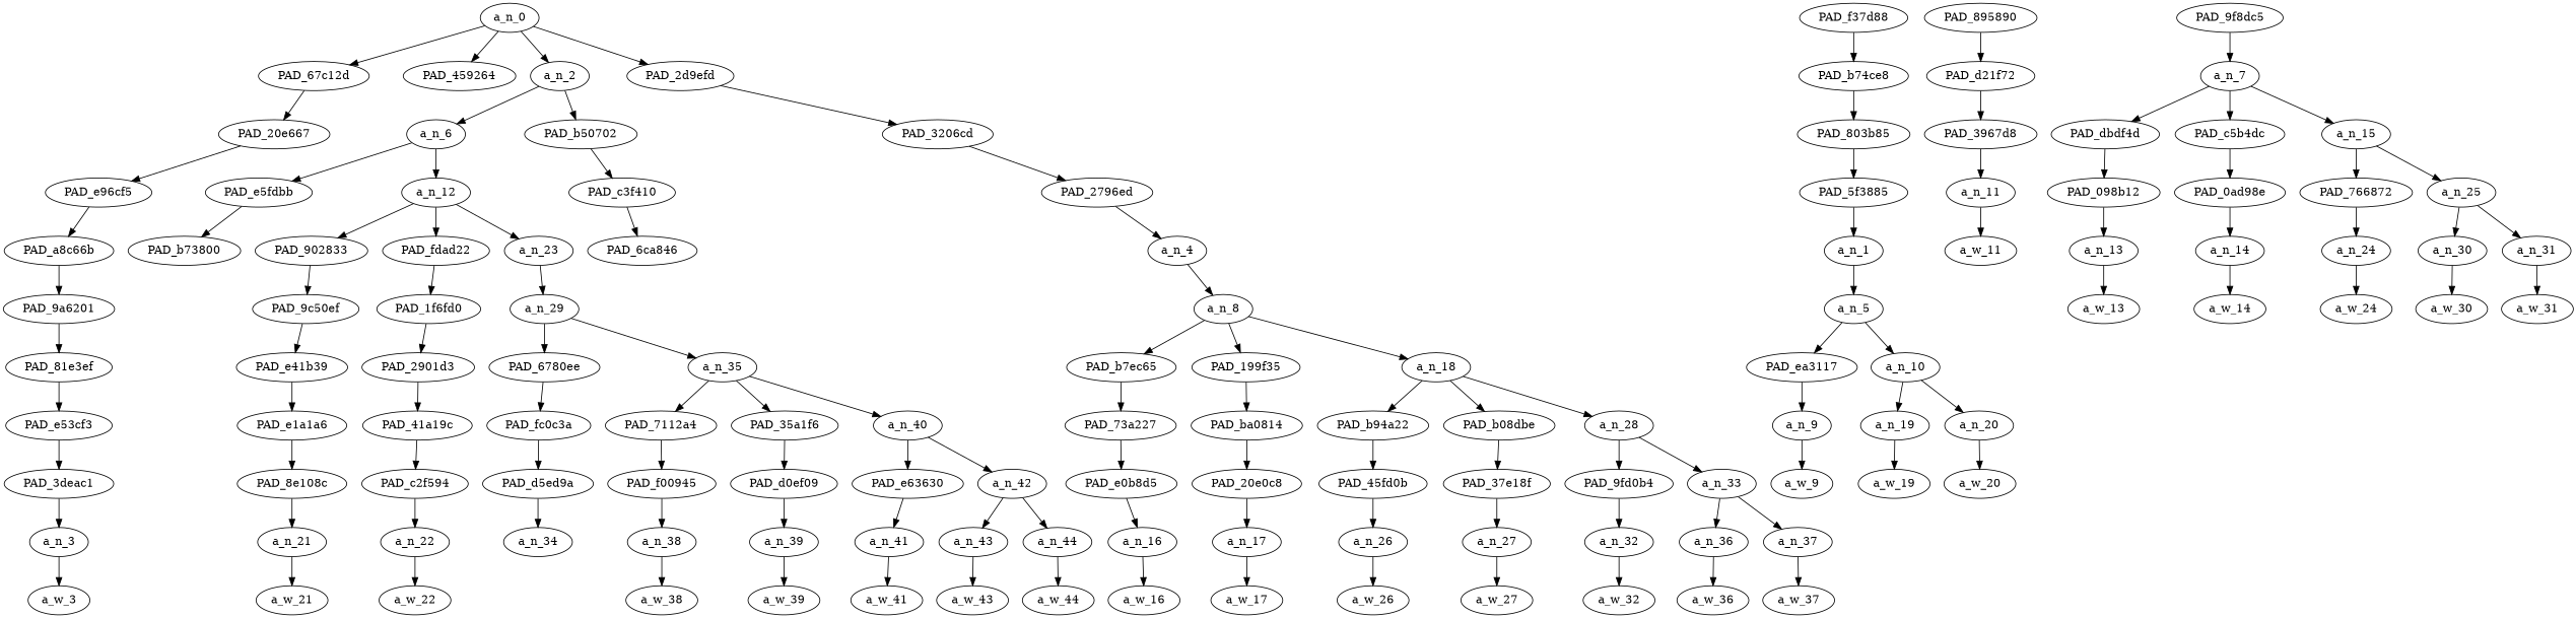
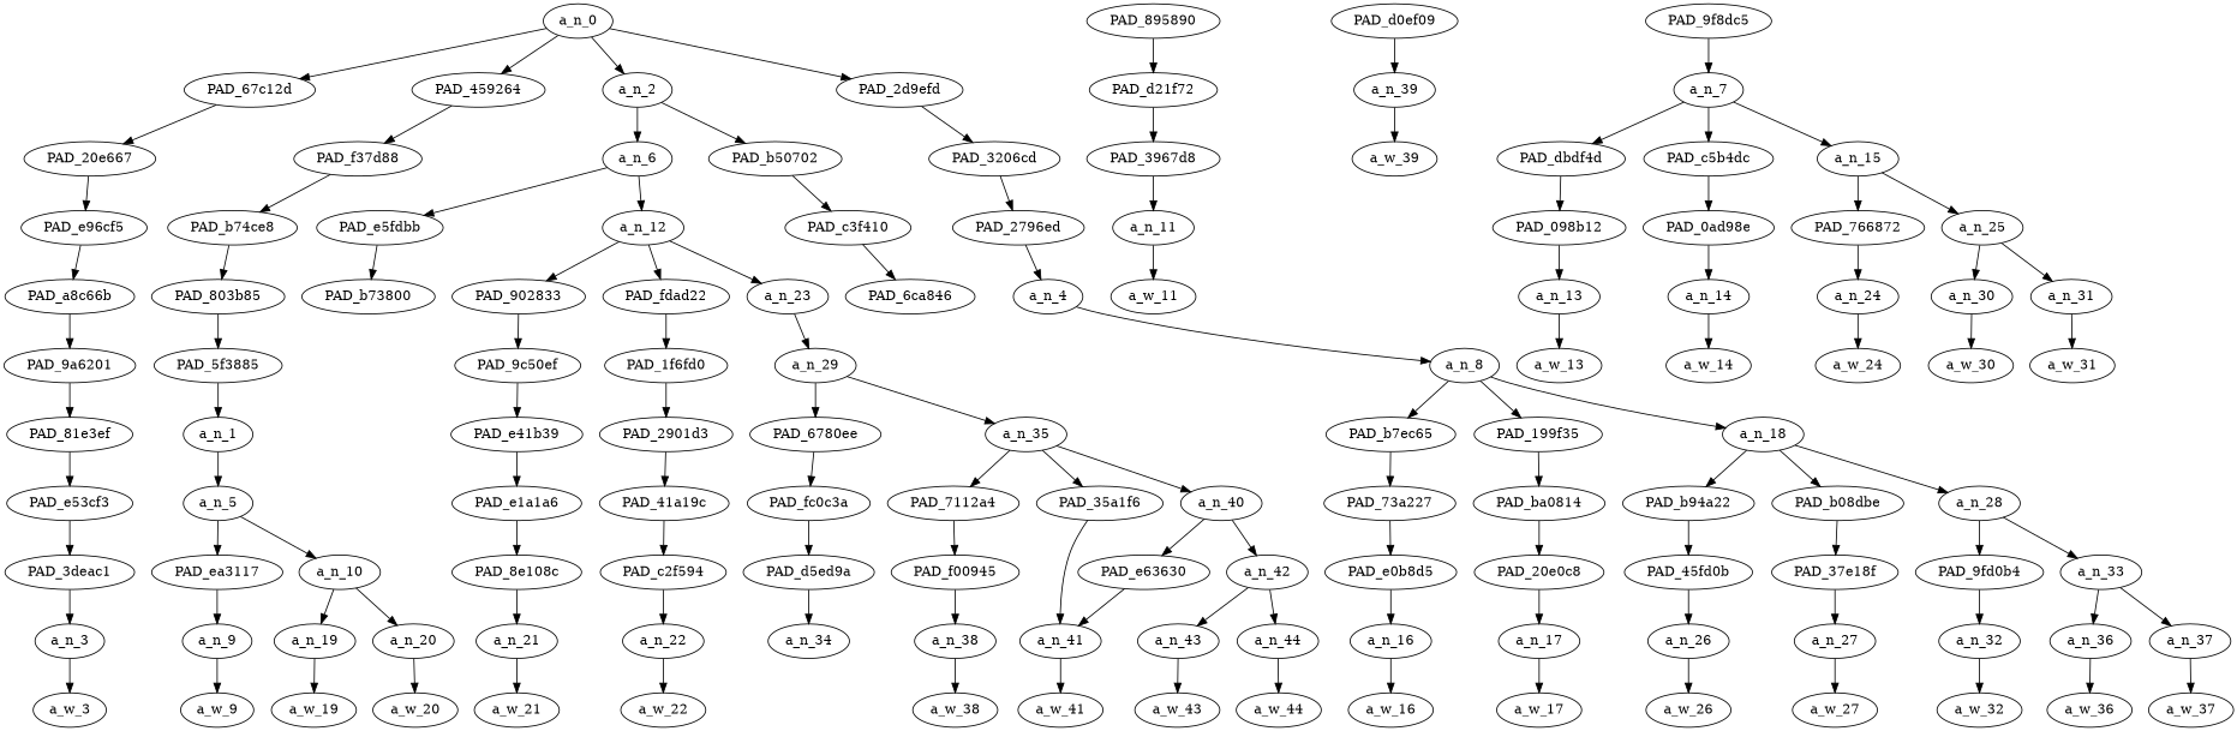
  strict digraph {
    node [div_dir=-1 index=0 level=1 text_span="[17]" value=0.02320854]
    a_n_0 [level=10 text_span="[0, 1, 2, 3, 4, 5, 6, 7, 8, 9, 10, 11, 12, 13, 14, 15, 16, 17, 18, 19, 20, 21, 22, 23, 24]" value=1.00000000]
    PAD_67c12d [div_dir=1 index=2 level=9]
    PAD_459264 [level=9 text_span="[0, 1, 2]" value=0.36364567]
    a_n_2 [index=1 level=9 text_span="[3, 4, 5, 6, 7, 8, 9, 10, 11, 12, 13, 14, 15, 16]" value=0.44562053]
    PAD_2d9efd [index=3 level=9 text_span="[18, 19, 20, 21, 22, 23, 24]" value=0.16741730]
    PAD_20e667 [div_dir=1 index=3 level=8]
    PAD_f37d88 [level=8 text_span="[0, 1, 2]" value=0.36364567]
    a_n_6 [index=1 level=8 text_span="[3, 4, 5, 6, 7, 8, 9, 10, 11]" value=0.35291328]
    PAD_b50702 [div_dir=1 index=2 level=8 text_span="[12, 13, 14, 15, 16]" value=0.09268208]
    PAD_3206cd [index=4 level=8 text_span="[18, 19, 20, 21, 22, 23, 24]" value=0.16741730]
    PAD_e96cf5 [div_dir=1 index=4 level=7]
    PAD_b74ce8 [level=7 text_span="[0, 1, 2]" value=0.36364567]
    PAD_e5fdbb [index=1 level=7 text_span="[3]" value=0.02983862]
    a_n_12 [index=2 level=7 text_span="[4, 5, 6, 7, 8, 9, 10, 11]" value=0.32301532]
    PAD_c3f410 [div_dir=1 index=3 level=7 text_span="[12, 13, 14, 15, 16]" value=0.09268208]
    PAD_2796ed [index=5 level=7 text_span="[18, 19, 20, 21, 22, 23, 24]" value=0.16741730]
    PAD_a8c66b [div_dir=1 index=6 level=6]
    PAD_9a6201 [div_dir=1 index=6 level=5]
    PAD_81e3ef [div_dir=1 index=7 level=4]
    PAD_e53cf3 [div_dir=1 index=11 level=3]
    PAD_3deac1 [div_dir=1 index=14 level=2]
    a_n_3 [div_dir=1 index=17]
    a_w_3 [div_dir=0 index=17 level=0 value=and]
    PAD_803b85 [level=6 text_span="[0, 1, 2]" value=0.36364567]
    PAD_5f3885 [level=5 text_span="[0, 1, 2]" value=0.36364567]
    a_n_1 [level=4 text_span="[0, 1, 2]" value=0.36364567]
    a_n_5 [level=3 text_span="[0, 1, 2]" value=0.36344053]
    PAD_ea3117 [level=2 text_span="[0]" value=0.08223127]
    a_n_10 [div_dir=1 index=1 level=2 text_span="[1, 2]" value=0.28100411]
    a_n_9 [text_span="[0]" value=0.08223127]
    a_n_19 [div_dir=1 index=1 text_span="[1]" value=0.08733734]
    a_n_20 [index=2 text_span="[2]" value=0.19365837]
    a_w_9 [div_dir=0 level=0 text_span="[0]" value=fight]
    a_w_19 [div_dir=0 index=1 level=0 text_span="[1]" value=white]
    a_w_20 [div_dir=0 index=2 level=0 text_span="[2]" value=apologists]
    PAD_b73800 [index=1 level=6 text_span="[3]" value=0.02983862]
    PAD_902833 [div_dir=1 index=2 level=6 text_span="[4]" value=0.02928838]
    PAD_fdad22 [index=3 level=6 text_span="[5]" value=0.06068561]
    a_n_23 [index=4 level=6 text_span="[6, 7, 8, 9, 10, 11]" value=0.23299509]
    PAD_6ca846 [div_dir=1 index=5 level=6 text_span="[12, 13, 14, 15, 16]" value=0.09268208]
    PAD_9c50ef [div_dir=1 index=2 level=5 text_span="[4]" value=0.02928838]
    PAD_1f6fd0 [index=3 level=5 text_span="[5]" value=0.06068561]
    a_n_29 [index=4 level=5 text_span="[6, 7, 8, 9, 10, 11]" value=0.23295061]
    PAD_895890 [index=1 level=4 text_span="[3]" value=0.02983862]
    PAD_d21f72 [index=1 level=3 text_span="[3]" value=0.02983862]
    n46 [index=2 label=PAD_3967d8 level=2 text_span="[3]" value=0.02983862]
    a_n_11 [index=3 text_span="[3]" value=0.02983862]
    a_w_11 [div_dir=0 index=3 level=0 text_span="[3]" value=i]
    PAD_e41b39 [div_dir=1 index=2 level=4 text_span="[4]" value=0.02928838]
    PAD_2901d3 [index=3 level=4 text_span="[5]" value=0.06068561]
    PAD_6780ee [index=4 level=4 text_span="[6]" value=0.02852707]
    a_n_35 [index=5 level=4 text_span="[7, 8, 9, 10, 11]" value=0.20437905]
    PAD_e1a1a6 [div_dir=1 index=2 level=3 text_span="[4]" value=0.02928838]
    PAD_8e108c [div_dir=1 index=3 level=2 text_span="[4]" value=0.02928838]
    a_n_21 [div_dir=1 index=4 text_span="[4]" value=0.02928838]
    a_w_21 [div_dir=0 index=4 level=0 text_span="[4]" value=am]
    PAD_41a19c [index=3 level=3 text_span="[5]" value=0.06068561]
    PAD_c2f594 [index=4 level=2 text_span="[5]" value=0.06068561]
    a_n_22 [index=5 text_span="[5]" value=0.06068561]
    a_w_22 [div_dir=0 index=5 level=0 text_span="[5]" value=white1]
    PAD_fc0c3a [index=4 level=3 text_span="[6]" value=0.02852707]
    PAD_7112a4 [index=5 level=3 text_span="[7]" value=0.02103633]
    PAD_35a1f6 [div_dir=1 index=6 level=3 text_span="[8]" value=0.01926424]
    a_n_40 [index=7 level=3 text_span="[9, 10, 11]" value=0.16406494]
    PAD_d5ed9a [index=5 level=2 text_span="[6]" value=0.02852707]
    PAD_f00945 [index=6 level=2 text_span="[7]" value=0.02103633]
    PAD_d0ef09 [div_dir=1 index=7 level=2 text_span="[8]" value=0.01926424]
    PAD_e63630 [index=8 level=2 text_span="[9]" value=0.10563933]
    a_n_42 [index=9 level=2 text_span="[10, 11]" value=0.05840539]
    a_n_34 [index=6 text_span="[6]" value=0.02852707]
    a_n_38 [index=7 text_span="[7]" value=0.02103633]
    a_n_39 [div_dir=1 index=8 text_span="[8]" value=0.01926424]
    a_n_41 [index=9 text_span="[9]" value=0.10563933]
    a_n_43 [div_dir=1 index=10 text_span="[10]" value=0.02399770]
    a_n_44 [index=11 text_span="[11]" value=0.03438566]
    a_w_38 [div_dir=0 index=7 level=0 text_span="[7]" value=have]
    a_w_39 [div_dir=0 index=8 level=0 text_span="[8]" value=not]
    a_w_41 [div_dir=0 index=9 level=0 text_span="[9]" value=terrorized]
    a_w_43 [div_dir=0 index=10 level=0 text_span="[10]" value=anyone]
    a_w_44 [div_dir=0 index=11 level=0 text_span="[11]" value=please]
    PAD_9f8dc5 [div_dir=1 index=5 level=5 text_span="[12, 13, 14, 15, 16]" value=0.09268208]
    a_n_7 [div_dir=1 index=6 level=4 text_span="[12, 13, 14, 15, 16]" value=0.09268208]
    PAD_dbdf4d [index=8 level=3 text_span="[12]" value=0.01531389]
    PAD_c5b4dc [index=9 level=3 text_span="[13]" value=0.01606578]
    a_n_15 [div_dir=1 index=10 level=3 text_span="[14, 15, 16]" value=0.06126202]
    PAD_098b12 [index=10 level=2 text_span="[12]" value=0.01531389]
    PAD_0ad98e [index=11 level=2 text_span="[13]" value=0.01606578]
    PAD_766872 [index=12 level=2 text_span="[14]" value=0.02506606]
    a_n_25 [div_dir=1 index=13 level=2 text_span="[15, 16]" value=0.03612209]
    a_n_13 [index=12 text_span="[12]" value=0.01531389]
    a_n_14 [index=13 text_span="[13]" value=0.01606578]
    a_n_24 [index=14 text_span="[14]" value=0.02506606]
    a_n_30 [div_dir=1 index=15 text_span="[15]" value=0.01664385]
    a_n_31 [div_dir=1 index=16 text_span="[16]" value=0.01938347]
    a_w_13 [div_dir=0 index=12 level=0 text_span="[12]" value=do]
    a_w_14 [div_dir=0 index=13 level=0 text_span="[13]" value=not1]
    a_w_24 [div_dir=0 index=14 level=0 text_span="[14]" value=speak]
    a_w_30 [div_dir=0 index=15 level=0 text_span="[15]" value=for]
    a_w_31 [div_dir=0 index=16 level=0 text_span="[16]" value=me]
    a_n_4 [index=7 level=6 text_span="[18, 19, 20, 21, 22, 23, 24]" value=0.16741730]
    a_n_8 [index=7 level=5 text_span="[18, 19, 20, 21, 22, 23, 24]" value=0.16738255]
    PAD_b7ec65 [index=8 level=4 text_span="[18]" value=0.01508000]
    PAD_199f35 [index=9 level=4 text_span="[19]" value=0.01484653]
    a_n_18 [index=10 level=4 text_span="[20, 21, 22, 23, 24]" value=0.13742127]
    PAD_73a227 [index=12 level=3 text_span="[18]" value=0.01508000]
    PAD_ba0814 [index=13 level=3 text_span="[19]" value=0.01484653]
    PAD_b94a22 [index=14 level=3 text_span="[20]" value=0.04529168]
    PAD_b08dbe [index=15 level=3 text_span="[21]" value=0.02199855]
    a_n_28 [div_dir=1 index=16 level=3 text_span="[22, 23, 24]" value=0.07010012]
    PAD_e0b8d5 [index=15 level=2 text_span="[18]" value=0.01508000]
    PAD_20e0c8 [index=16 level=2 text_span="[19]" value=0.01484653]
    PAD_45fd0b [index=17 level=2 text_span="[20]" value=0.04529168]
    PAD_37e18f [index=18 level=2 text_span="[21]" value=0.02199855]
    PAD_9fd0b4 [index=19 level=2 text_span="[22]" value=0.02974342]
    a_n_33 [div_dir=1 index=20 level=2 text_span="[23, 24]" value=0.04034477]
    a_n_16 [index=18 text_span="[18]" value=0.01508000]
    a_w_16 [div_dir=0 index=18 level=0 text_span="[18]" value=do1]
    a_n_17 [index=19 text_span="[19]" value=0.01484653]
    a_w_17 [div_dir=0 index=19 level=0 text_span="[19]" value=not2]
    a_n_26 [index=20 text_span="[20]" value=0.04529168]
    a_n_27 [index=21 text_span="[21]" value=0.02199855]
    a_n_32 [index=22 text_span="[22]" value=0.02974342]
    a_n_36 [div_dir=1 index=23 text_span="[23]" value=0.01751890]
    a_n_37 [div_dir=1 index=24 text_span="[24]" value=0.02274128]
    a_w_26 [div_dir=0 index=20 level=0 text_span="[20]" value=fucking]
    a_w_27 [div_dir=0 index=21 level=0 text_span="[21]" value=ever]
    a_w_32 [div_dir=0 index=22 level=0 text_span="[22]" value=apologize]
    a_w_36 [div_dir=0 index=23 level=0 text_span="[23]" value=for1]
    a_w_37 [div_dir=0 index=24 level=0 text_span="[24]" value=me1]
    a_n_0 -> PAD_67c12d
    a_n_0 -> PAD_459264
    a_n_0 -> a_n_2
    a_n_0 -> PAD_2d9efd
    PAD_67c12d -> PAD_20e667
+   PAD_459264 -> PAD_f37d88
    a_n_2 -> a_n_6
    a_n_2 -> PAD_b50702
    PAD_2d9efd -> PAD_3206cd
    PAD_20e667 -> PAD_e96cf5
    PAD_f37d88 -> PAD_b74ce8
    a_n_6 -> PAD_e5fdbb
    a_n_6 -> a_n_12
    PAD_b50702 -> PAD_c3f410
    PAD_3206cd -> PAD_2796ed
    PAD_e96cf5 -> PAD_a8c66b
    PAD_b74ce8 -> PAD_803b85
    PAD_e5fdbb -> PAD_b73800
    a_n_12 -> PAD_902833
    a_n_12 -> PAD_fdad22
    a_n_12 -> a_n_23
    PAD_c3f410 -> PAD_6ca846
    PAD_2796ed -> a_n_4
    PAD_a8c66b -> PAD_9a6201
    PAD_9a6201 -> PAD_81e3ef
    PAD_81e3ef -> PAD_e53cf3
    PAD_e53cf3 -> PAD_3deac1
    PAD_3deac1 -> a_n_3
    a_n_3 -> a_w_3
    PAD_803b85 -> PAD_5f3885
    PAD_5f3885 -> a_n_1
    a_n_1 -> a_n_5
    a_n_5 -> PAD_ea3117
    a_n_5 -> a_n_10
    PAD_ea3117 -> a_n_9
    a_n_10 -> a_n_19
    a_n_10 -> a_n_20
    a_n_9 -> a_w_9
    a_n_19 -> a_w_19
    a_n_20 -> a_w_20
    PAD_902833 -> PAD_9c50ef
    PAD_fdad22 -> PAD_1f6fd0
    a_n_23 -> a_n_29
    PAD_9c50ef -> PAD_e41b39
    PAD_1f6fd0 -> PAD_2901d3
    a_n_29 -> PAD_6780ee
    a_n_29 -> a_n_35
    PAD_895890 -> PAD_d21f72
    PAD_d21f72 -> n46
    n46 -> a_n_11
    a_n_11 -> a_w_11
    PAD_e41b39 -> PAD_e1a1a6
    PAD_2901d3 -> PAD_41a19c
    PAD_6780ee -> PAD_fc0c3a
    a_n_35 -> PAD_7112a4
    a_n_35 -> PAD_35a1f6
    a_n_35 -> a_n_40
    PAD_e1a1a6 -> PAD_8e108c
    PAD_8e108c -> a_n_21
    a_n_21 -> a_w_21
    PAD_41a19c -> PAD_c2f594
    PAD_c2f594 -> a_n_22
    a_n_22 -> a_w_22
    PAD_fc0c3a -> PAD_d5ed9a
    PAD_7112a4 -> PAD_f00945
-   PAD_35a1f6 -> PAD_d0ef09
+   PAD_35a1f6 -> a_n_41
    a_n_40 -> PAD_e63630
    a_n_40 -> a_n_42
    PAD_d5ed9a -> a_n_34
    PAD_f00945 -> a_n_38
    PAD_d0ef09 -> a_n_39
    PAD_e63630 -> a_n_41
    a_n_42 -> a_n_43
    a_n_42 -> a_n_44
    a_n_38 -> a_w_38
    a_n_39 -> a_w_39
    a_n_41 -> a_w_41
    a_n_43 -> a_w_43
    a_n_44 -> a_w_44
    PAD_9f8dc5 -> a_n_7
    a_n_7 -> PAD_dbdf4d
    a_n_7 -> PAD_c5b4dc
    a_n_7 -> a_n_15
    PAD_dbdf4d -> PAD_098b12
    PAD_c5b4dc -> PAD_0ad98e
    a_n_15 -> PAD_766872
    a_n_15 -> a_n_25
    PAD_098b12 -> a_n_13
    PAD_0ad98e -> a_n_14
    PAD_766872 -> a_n_24
    a_n_25 -> a_n_30
    a_n_25 -> a_n_31
    a_n_13 -> a_w_13
    a_n_14 -> a_w_14
    a_n_24 -> a_w_24
    a_n_30 -> a_w_30
    a_n_31 -> a_w_31
    a_n_4 -> a_n_8
    a_n_8 -> PAD_b7ec65
    a_n_8 -> PAD_199f35
    a_n_8 -> a_n_18
    PAD_b7ec65 -> PAD_73a227
    PAD_199f35 -> PAD_ba0814
    a_n_18 -> PAD_b94a22
    a_n_18 -> PAD_b08dbe
    a_n_18 -> a_n_28
    PAD_73a227 -> PAD_e0b8d5
    PAD_ba0814 -> PAD_20e0c8
    PAD_b94a22 -> PAD_45fd0b
    PAD_b08dbe -> PAD_37e18f
    a_n_28 -> PAD_9fd0b4
    a_n_28 -> a_n_33
    PAD_e0b8d5 -> a_n_16
    PAD_20e0c8 -> a_n_17
    PAD_45fd0b -> a_n_26
    PAD_37e18f -> a_n_27
    PAD_9fd0b4 -> a_n_32
    a_n_33 -> a_n_36
    a_n_33 -> a_n_37
    a_n_16 -> a_w_16
    a_n_17 -> a_w_17
    a_n_26 -> a_w_26
    a_n_27 -> a_w_27
    a_n_32 -> a_w_32
    a_n_36 -> a_w_36
    a_n_37 -> a_w_37
  }
